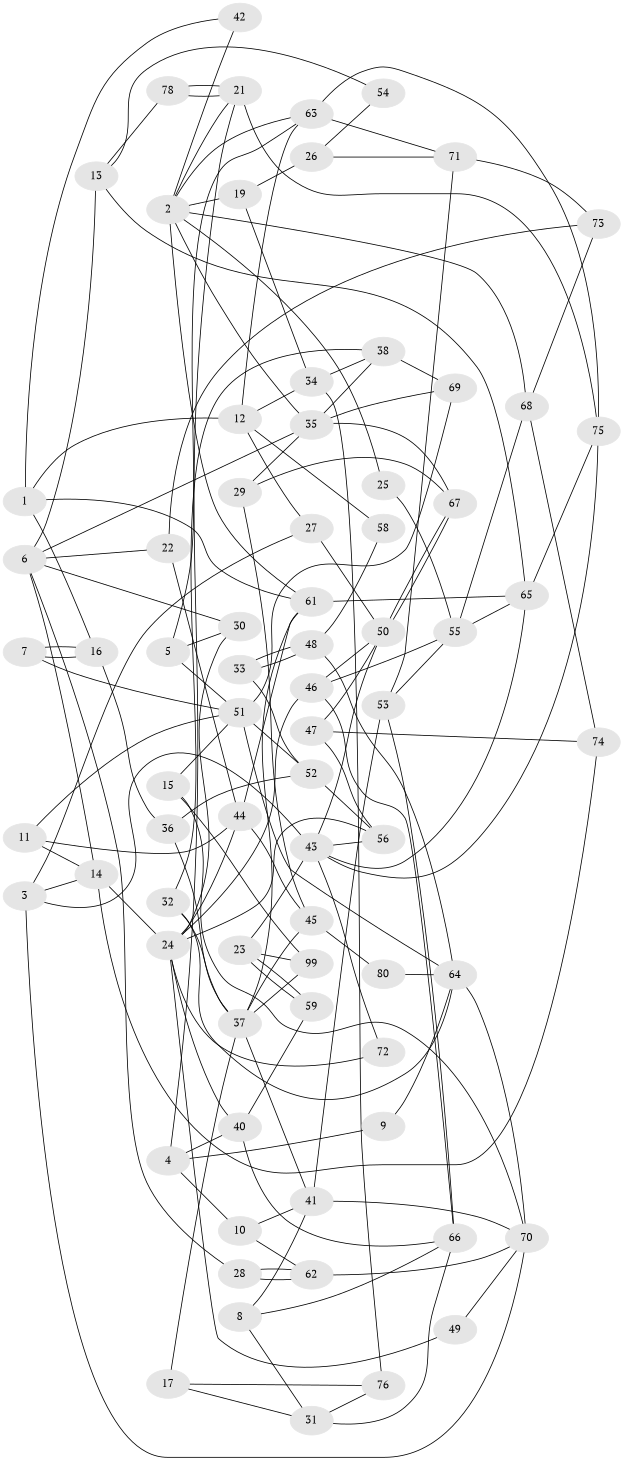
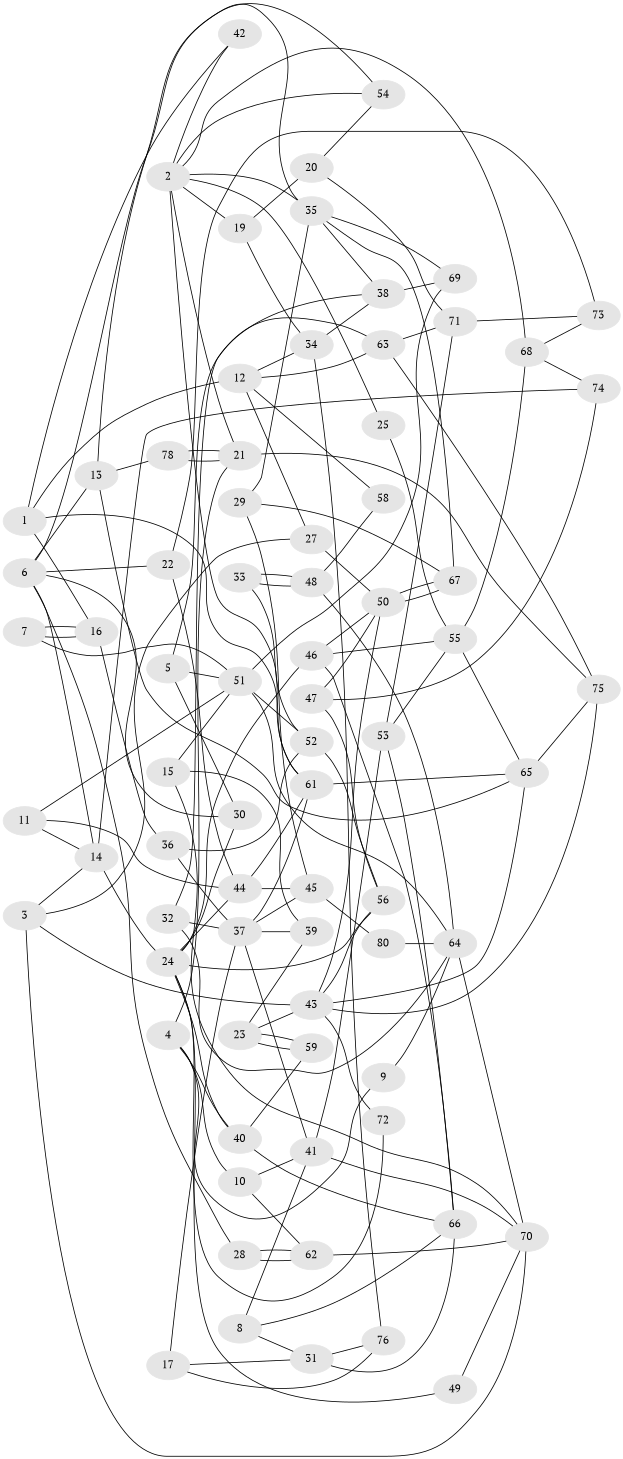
  graph {
    fontname="PT Serif"
    rankdir=LR
    node [color=gray90 fontname="PT Serif" style=filled]
    edge [fontname="PT Serif"]
    1
    12
    16
    42
    61
    63
    27
    34
    58
    36
    65
    2
    19
    21
    25
    35
    68
-   20 [label=26]
+   20
    75
    55
    67
    38
    69
    71
    74
    73
    3
    14
    43
    70
    24
    50
    56
    72
    4
    9
    10
    40
    64
    41
    62
    66
    59
    5
    30
    51
    52
    6
    13
    22
    28
    n52 [label=78]
    54
    44
    7
    8
    31
    76
    53
    11
    45
    46
    49
    15
-   39 [label=99]
+   39
    37
    17
    23
    29
    n70 [label=80]
    32
    33
    48
    47
    1 -- 12
    1 -- 16
    1 -- 42
    1 -- 61
    12 -- 63
    12 -- 27
    12 -- 34
    12 -- 58
    16 -- 36
    61 -- 65
    63 -- 75
    63 -- 71
    27 -- 50
    34 -- 38
    34 -- 76
    36 -- 52
    36 -- 37
    65 -- 75
    2 -- 42
    2 -- 61
-   2 -- 63
+   2 -- 54
    2 -- 19
    2 -- 21
    2 -- 25
    2 -- 35
    2 -- 68
    19 -- 34
    19 -- 20
    21 -- 75
    25 -- 55
    35 -- 67
    35 -- 38
    35 -- 69
    68 -- 74
    68 -- 73
    20 -- 71
    20 -- 54
    55 -- 65
    55 -- 68
    38 -- 69
    71 -- 73
    3 -- 27
    3 -- 14
    3 -- 43
    3 -- 70
    14 -- 74
    14 -- 24
    43 -- 65
    43 -- 75
    43 -- 50
    43 -- 56
    43 -- 72
    24 -- 56
    24 -- 72
    24 -- 40
    24 -- 30
    24 -- 44
    24 -- 46
    24 -- 49
    50 -- 67
    50 -- 67
    4 -- 21
    4 -- 9
    4 -- 10
    4 -- 40
    9 -- 64
    10 -- 41
    10 -- 62
    40 -- 66
    40 -- 59
    64 -- 70
    41 -- 70
    41 -- 53
    62 -- 70
    5 -- 63
    5 -- 30
    5 -- 51
    51 -- 69
    51 -- 64
    51 -- 52
    52 -- 56
    6 -- 35
    6 -- 14
    6 -- 30
    6 -- 13
    6 -- 22
    6 -- 28
    13 -- 65
    13 -- n52
    13 -- 54
    22 -- 73
    22 -- 44
    28 -- 62
    28 -- 62
    n52 -- 21
    n52 -- 21
    44 -- 61
    44 -- 45
    7 -- 16
    7 -- 16
    7 -- 51
    8 -- 41
    8 -- 66
    8 -- 31
    31 -- 66
    31 -- 76
    53 -- 55
    53 -- 71
    53 -- 66
    11 -- 14
    11 -- 51
    11 -- 44
    45 -- n70
    46 -- 55
    46 -- 50
    46 -- 66
    49 -- 70
    15 -- 70
    15 -- 51
    15 -- 39
    37 -- 61
    37 -- 41
    37 -- 45
    37 -- 39
    17 -- 31
    17 -- 76
    17 -- 37
    23 -- 43
    23 -- 59
    23 -- 59
    23 -- 39
    29 -- 35
    29 -- 67
    29 -- 45
    n70 -- 64
    32 -- 38
    32 -- 64
    32 -- 37
    33 -- 52
    33 -- 48
    33 -- 48
    48 -- 58
    48 -- 64
    47 -- 74
    47 -- 50
    47 -- 56
  }
